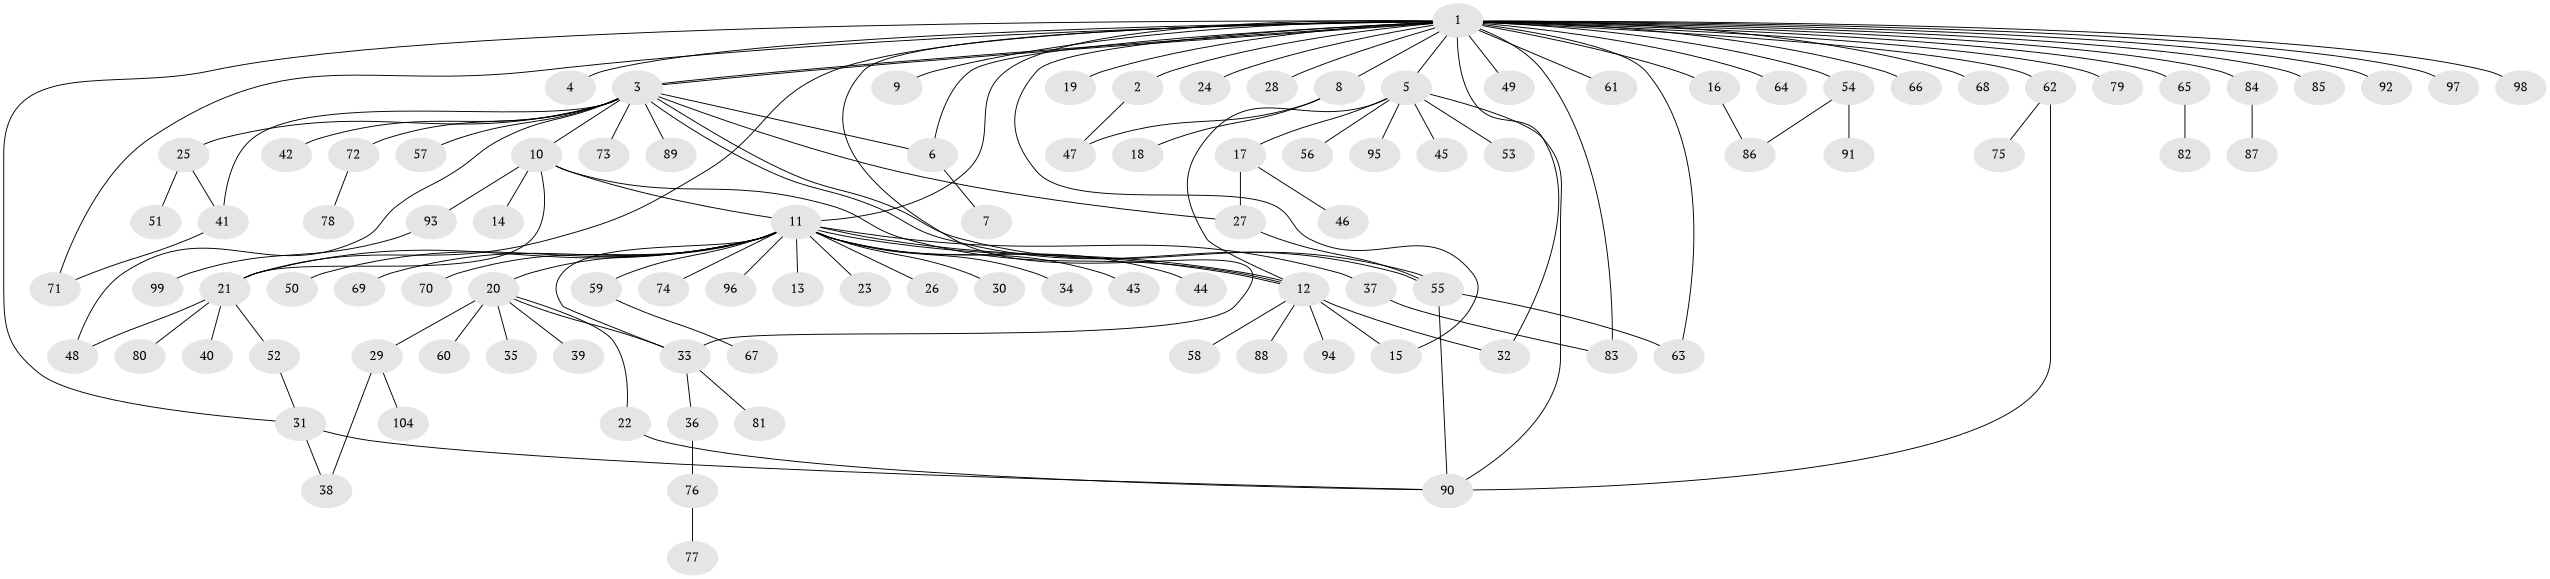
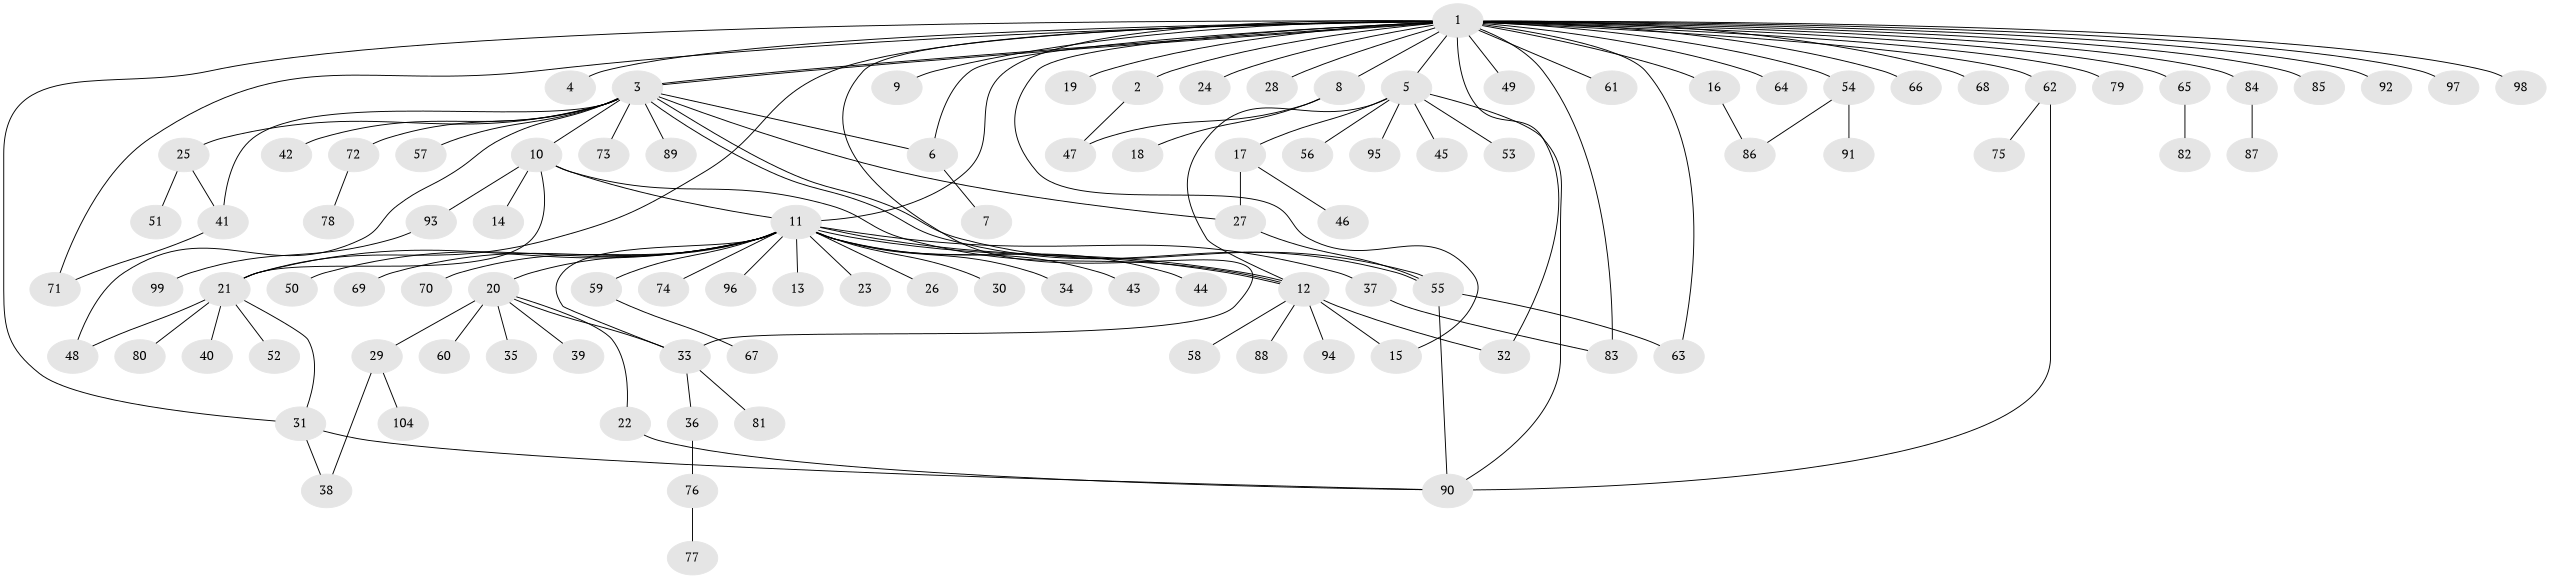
  graph {
    fontname="PT Serif"
    node [color=gray90 fontname="PT Serif" style=filled]
    edge [fontname="PT Serif"]
    1
    2
    3
    4
    5
    6
    8
    9
    11
    15
    16
    19
    21
    24
    28
    31
    32
    33
    49
    54
    61
    62
    63
    64
    65
    66
    68
    71
    79
    83
    84
    85
    92
    97
    98
    47
    10
    25
    27
    41
    42
    48
    55
    57
    72
    73
    89
    12
    17
    45
    53
    56
    90
    95
    7
    18
    13
    20
    23
    26
    30
    34
    37
    43
    44
    50
    59
    69
    70
    74
    96
    86
    40
    52
    80
    38
    36
    81
    91
    75
    82
    87
    14
    93
    51
    78
    58
    88
    94
    46
    99
    22
    29
    35
    39
    60
    67
    n98 [label=104]
    76
    77
    1 -- 2
    1 -- 3
    1 -- 3
    1 -- 4
    1 -- 5
    1 -- 6
    1 -- 8
    1 -- 9
    1 -- 11
    1 -- 15
    1 -- 16
    1 -- 19
    1 -- 21
    1 -- 24
    1 -- 28
    1 -- 31
    1 -- 32
    1 -- 33
    1 -- 49
    1 -- 54
    1 -- 61
    1 -- 62
    1 -- 63
    1 -- 64
    1 -- 65
    1 -- 66
    1 -- 68
    1 -- 71
    1 -- 79
    1 -- 83
    1 -- 84
    1 -- 85
    1 -- 92
    1 -- 97
    1 -- 98
    2 -- 47
    3 -- 6
    3 -- 10
    3 -- 25
    3 -- 27
    3 -- 41
    3 -- 42
    3 -- 48
    3 -- 55
    3 -- 55
    3 -- 57
    3 -- 72
    3 -- 73
    3 -- 89
    5 -- 12
    5 -- 17
    5 -- 45
    5 -- 53
    5 -- 56
    5 -- 90
    5 -- 95
    6 -- 7
    8 -- 47
    8 -- 18
    11 -- 21
    11 -- 33
    11 -- 12
    11 -- 12
    11 -- 13
    11 -- 20
    11 -- 23
    11 -- 26
    11 -- 30
    11 -- 34
    11 -- 37
    11 -- 43
    11 -- 44
    11 -- 50
    11 -- 59
    11 -- 69
    11 -- 70
    11 -- 74
    11 -- 96
    16 -- 86
-   52 -- 31
+   21 -- 31
    21 -- 48
    21 -- 40
    21 -- 52
    21 -- 80
    31 -- 90
    31 -- 38
    33 -- 36
    33 -- 81
    54 -- 86
    54 -- 91
    62 -- 90
    62 -- 75
    65 -- 82
    84 -- 87
    10 -- 11
    10 -- 21
    10 -- 12
    10 -- 14
    10 -- 93
    25 -- 41
    25 -- 51
    27 -- 55
    41 -- 71
    55 -- 63
    55 -- 90
    72 -- 78
    12 -- 15
    12 -- 32
    12 -- 58
    12 -- 88
    12 -- 94
    17 -- 27
    17 -- 46
    20 -- 33
    20 -- 22
    20 -- 29
    20 -- 35
    20 -- 39
    20 -- 60
    37 -- 83
    59 -- 67
    36 -- 76
    93 -- 99
    22 -- 90
    29 -- 38
    29 -- n98
    76 -- 77
  }
